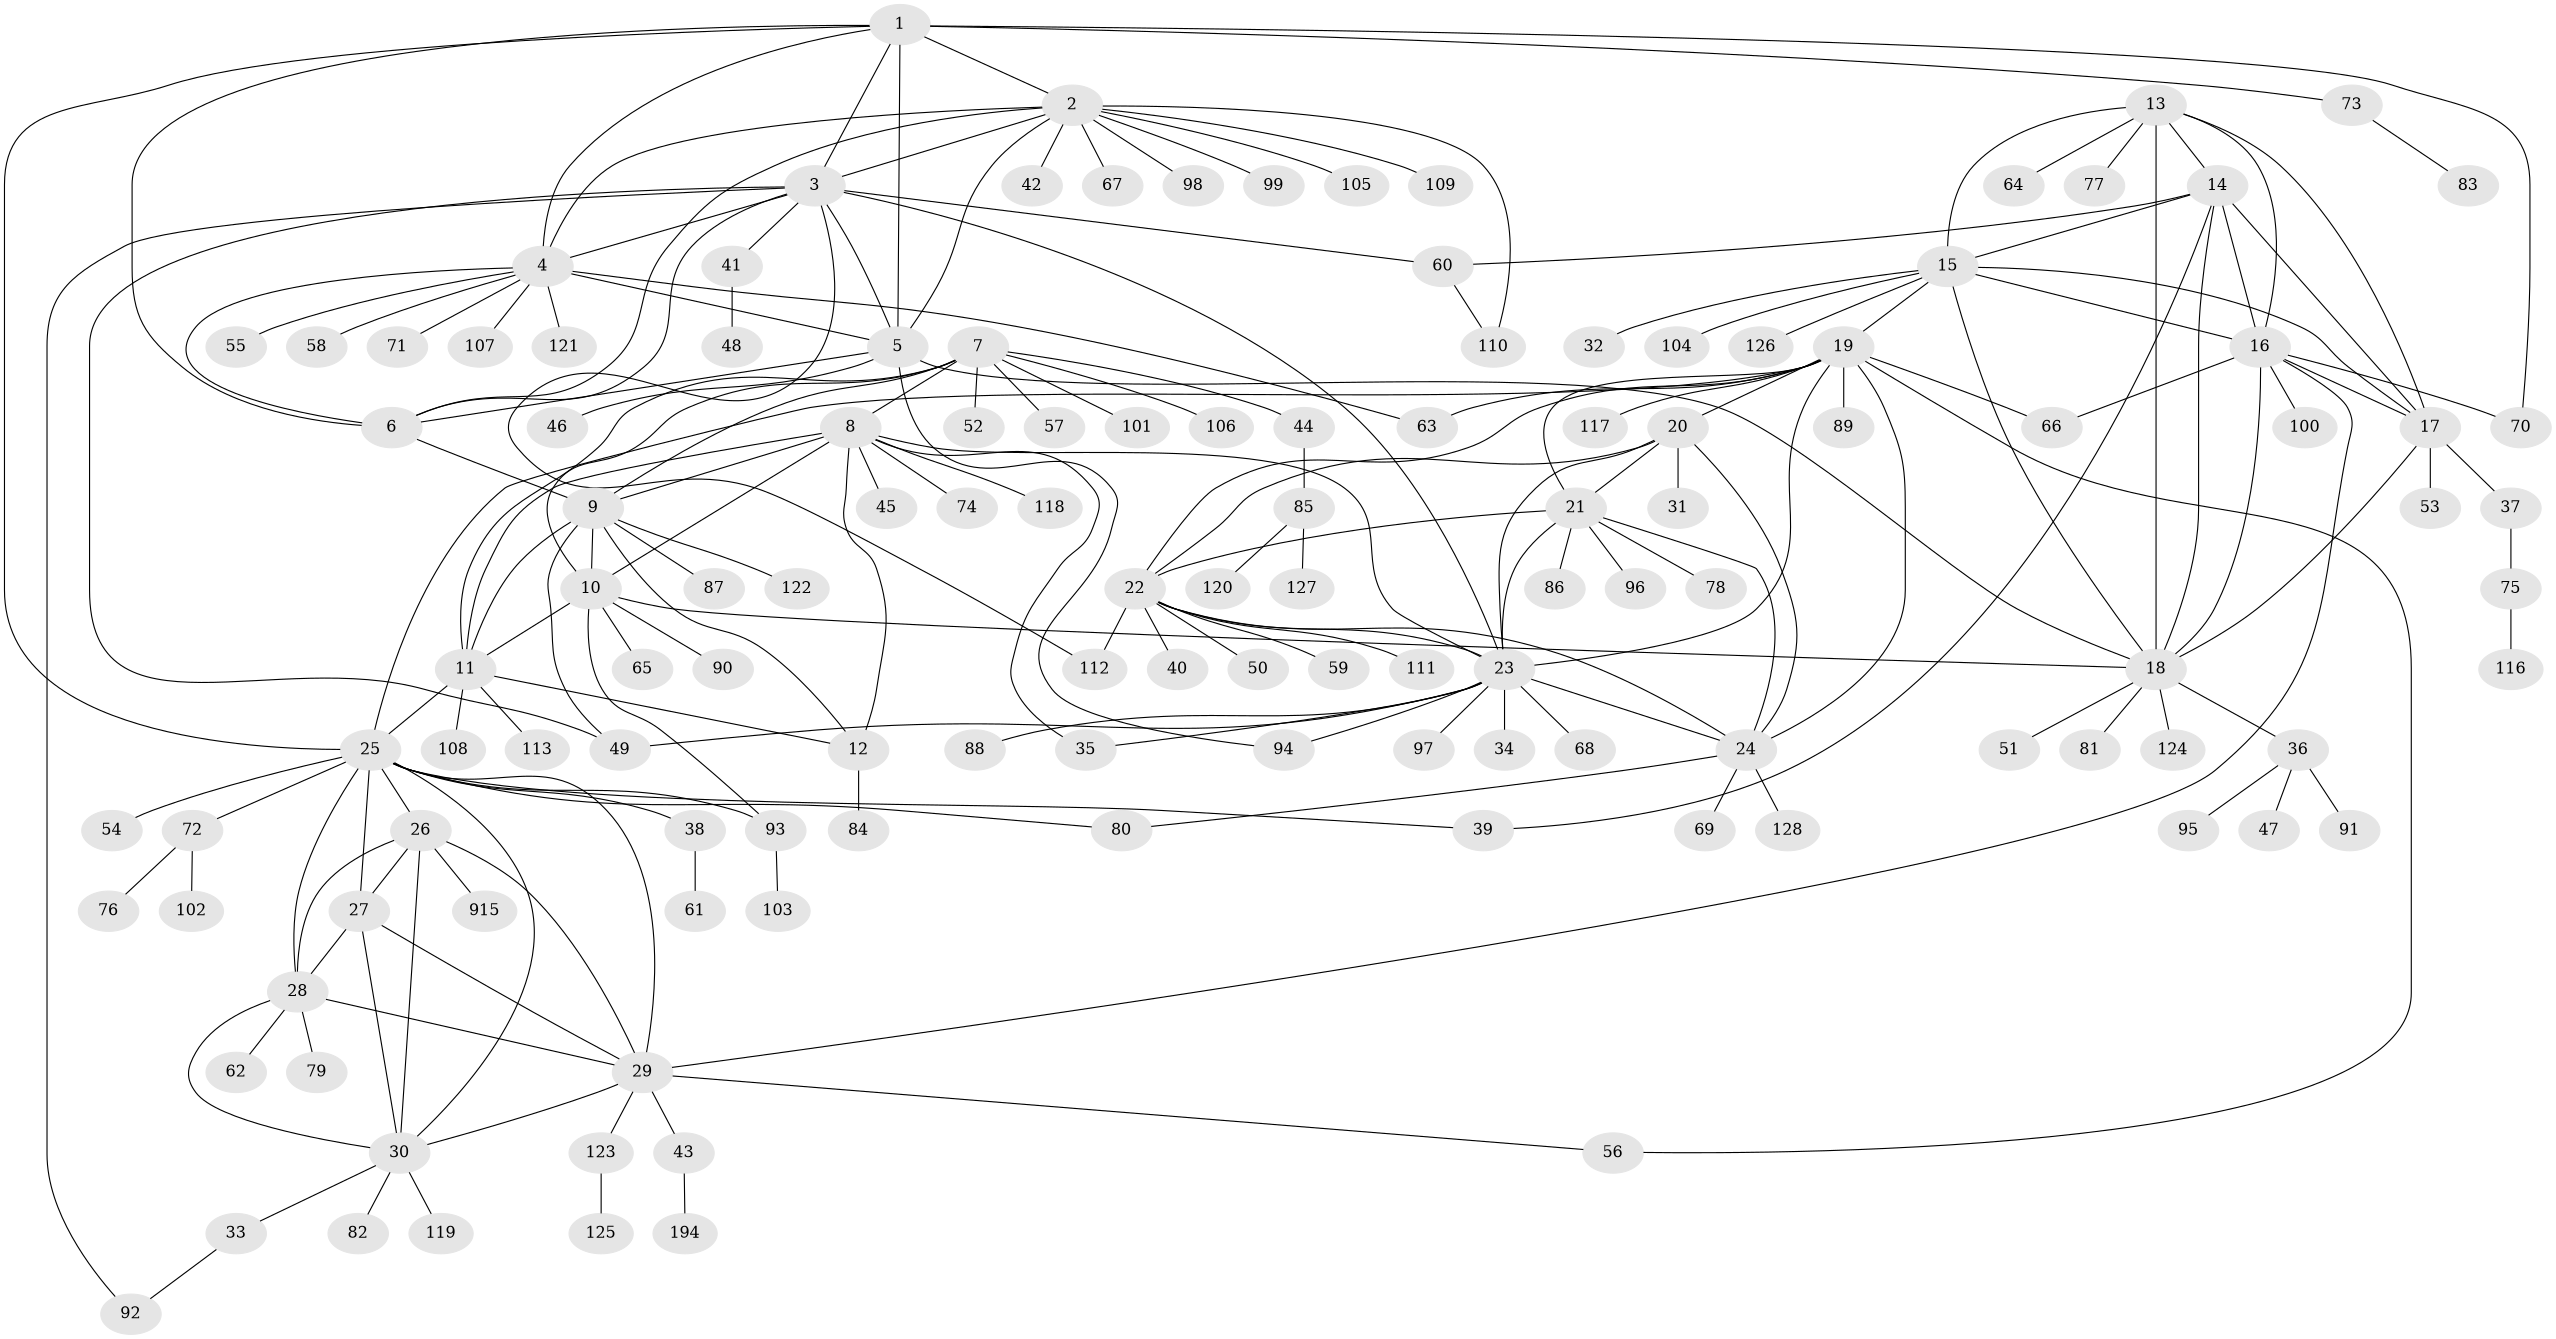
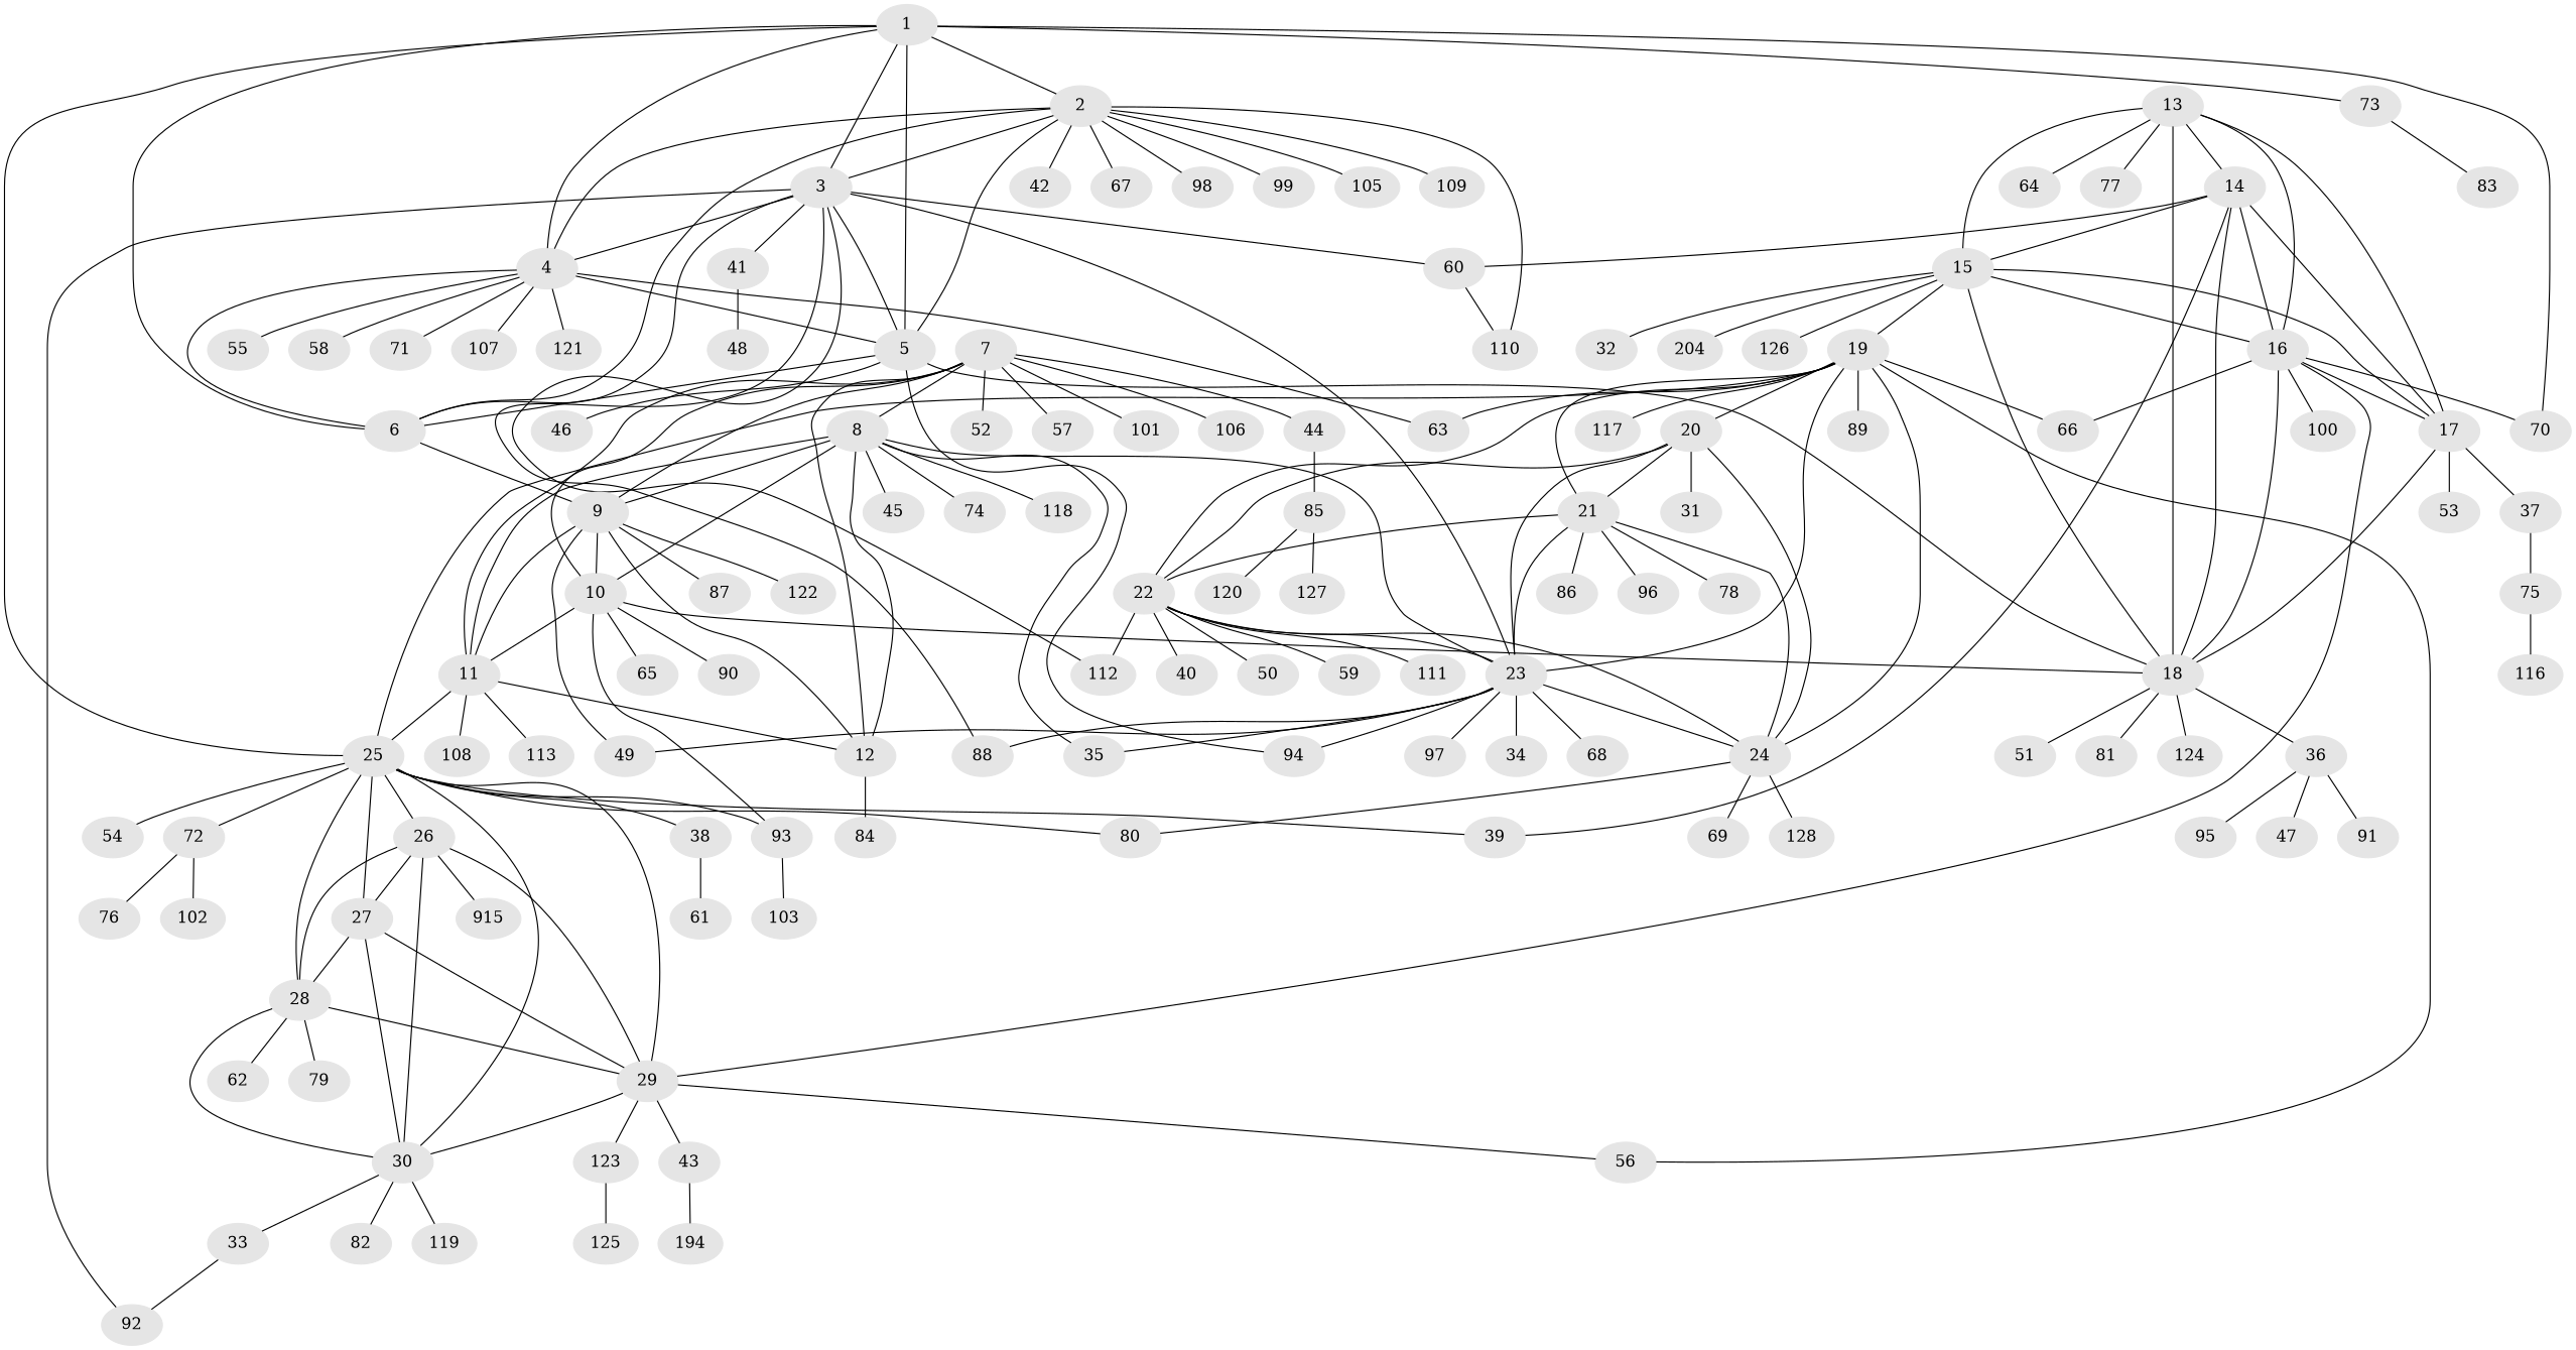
  graph {
    node [color=gray90 style=filled]
    1
    2
    3
    4
    5
    6
    25
    70
    73
    42
    67
    98
    99
    105
    109
    110
    23
    41
    60
    88
    92
    112
    55
    58
    63
    71
    107
    121
    18
    46
    94
    9
    39
    29
    80
    26
    27
    28
    30
    38
    54
    72
    93
    83
    35
    49
    24
    34
    68
    97
    48
    36
    51
    81
    124
    10
    11
    12
    87
    122
    7
    8
    44
    52
    57
    101
    106
    45
    74
    118
    65
    90
    108
    113
    84
    85
    13
    14
    15
    16
    17
    64
    77
    19
    32
-   104
+   104 [label=204]
    126
    66
    100
    37
    53
    20
    21
    22
    56
    89
    117
    43
    123
    75
    47
    91
    95
    31
    78
    86
    96
    40
    50
    59
    111
    69
    128
    n114 [label=915]
    62
    79
    33
    82
    119
    61
    76
    102
    103
    n124 [label=194]
    125
    116
    120
    127
    1 -- 2
    1 -- 3
    1 -- 4
    1 -- 5
    1 -- 6
    1 -- 25
    1 -- 70
    1 -- 73
    2 -- 3
    2 -- 4
    2 -- 5
    2 -- 6
    2 -- 42
    2 -- 67
    2 -- 98
    2 -- 99
    2 -- 105
    2 -- 109
    2 -- 110
    3 -- 4
    3 -- 5
    3 -- 6
    3 -- 23
    3 -- 41
    3 -- 60
-   3 -- 49
+   3 -- 88
    3 -- 92
    3 -- 112
    4 -- 5
    4 -- 6
    4 -- 55
    4 -- 58
    4 -- 63
    4 -- 71
    4 -- 107
    4 -- 121
    5 -- 6
    5 -- 18
    5 -- 46
    5 -- 94
    6 -- 9
    25 -- 39
    25 -- 29
    25 -- 80
    25 -- 26
    25 -- 27
    25 -- 28
    25 -- 30
    25 -- 38
    25 -- 54
    25 -- 72
    25 -- 93
    73 -- 83
    23 -- 88
    23 -- 94
    23 -- 35
    23 -- 49
    23 -- 24
    23 -- 34
    23 -- 68
    23 -- 97
    41 -- 48
    60 -- 110
    18 -- 36
    18 -- 51
    18 -- 81
    18 -- 124
    9 -- 49
    9 -- 10
    9 -- 11
    9 -- 12
    9 -- 87
    9 -- 122
    29 -- 30
    29 -- 56
    29 -- 43
    29 -- 123
    26 -- 29
    26 -- 27
    26 -- 28
    26 -- 30
    26 -- n114
    27 -- 29
    27 -- 28
    27 -- 30
    28 -- 29
    28 -- 30
    28 -- 62
    28 -- 79
    30 -- 33
    30 -- 82
    30 -- 119
    38 -- 61
    72 -- 76
    72 -- 102
    93 -- 103
    24 -- 80
    24 -- 69
    24 -- 128
    36 -- 47
    36 -- 91
    36 -- 95
    10 -- 18
    10 -- 93
    10 -- 11
    10 -- 65
    10 -- 90
    11 -- 25
    11 -- 12
    11 -- 108
    11 -- 113
    12 -- 84
    7 -- 9
    7 -- 10
    7 -- 11
+   7 -- 12
    7 -- 8
    7 -- 44
    7 -- 52
    7 -- 57
    7 -- 101
    7 -- 106
    8 -- 23
    8 -- 9
    8 -- 35
    8 -- 10
    8 -- 11
    8 -- 12
    8 -- 45
    8 -- 74
    8 -- 118
    44 -- 85
    85 -- 120
    85 -- 127
    13 -- 18
    13 -- 14
    13 -- 15
    13 -- 16
    13 -- 17
    13 -- 64
    13 -- 77
    14 -- 60
    14 -- 18
    14 -- 39
    14 -- 15
    14 -- 16
    14 -- 17
    15 -- 18
    15 -- 16
    15 -- 17
    15 -- 19
    15 -- 32
    15 -- 104
    15 -- 126
    16 -- 70
    16 -- 18
    16 -- 29
    16 -- 17
    16 -- 66
    16 -- 100
    17 -- 18
    17 -- 37
    17 -- 53
    19 -- 25
    19 -- 23
    19 -- 63
    19 -- 24
    19 -- 66
    19 -- 20
    19 -- 21
    19 -- 22
    19 -- 56
    19 -- 89
    19 -- 117
    37 -- 75
    20 -- 23
    20 -- 24
    20 -- 21
    20 -- 22
    20 -- 31
    21 -- 23
    21 -- 24
    21 -- 22
    21 -- 78
    21 -- 86
    21 -- 96
    22 -- 23
    22 -- 112
    22 -- 24
    22 -- 40
    22 -- 50
    22 -- 59
    22 -- 111
    43 -- n124
    123 -- 125
    75 -- 116
    33 -- 92
  }
